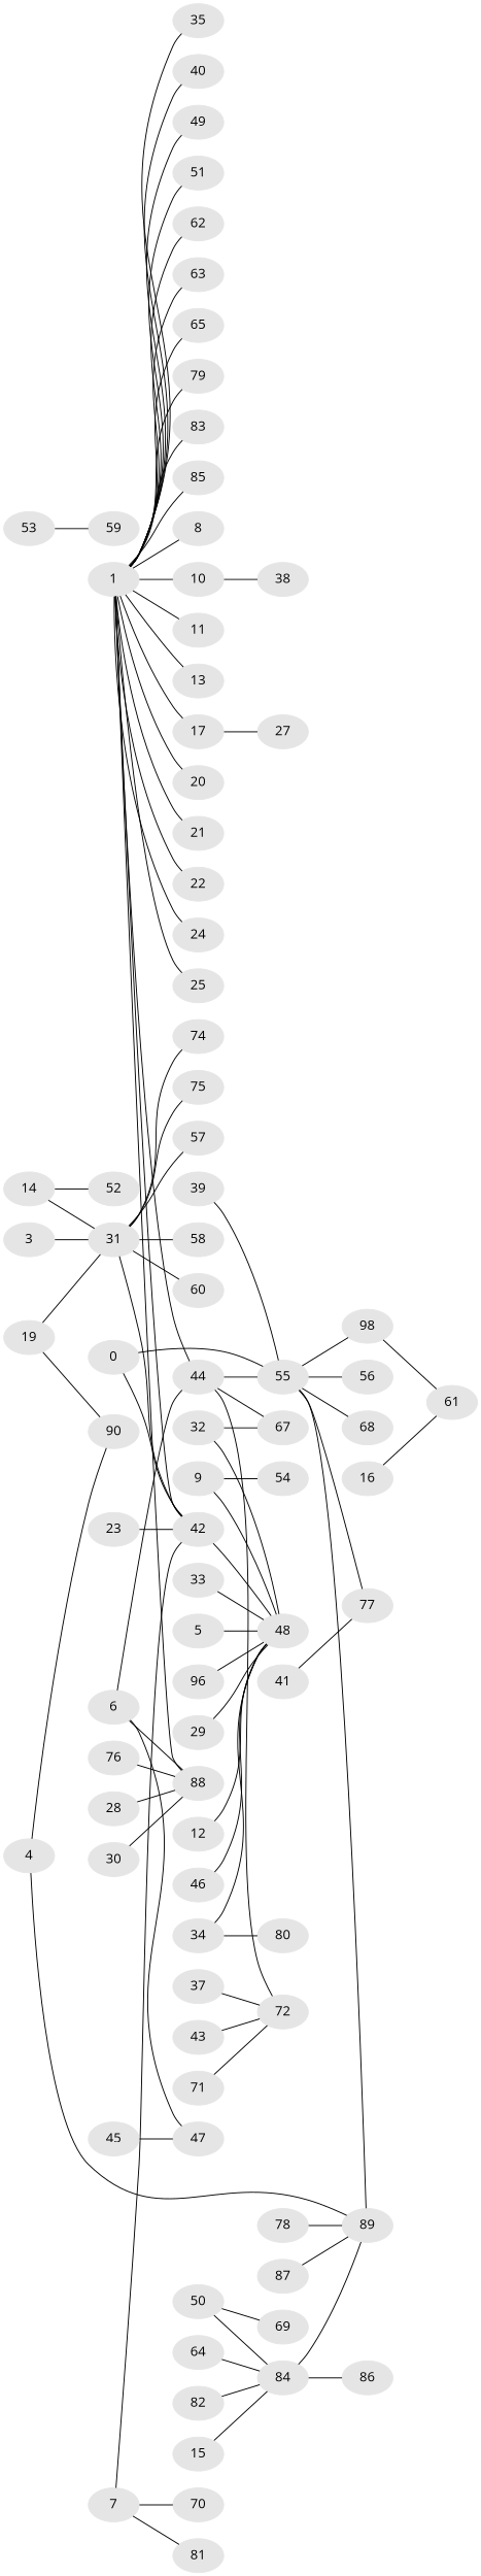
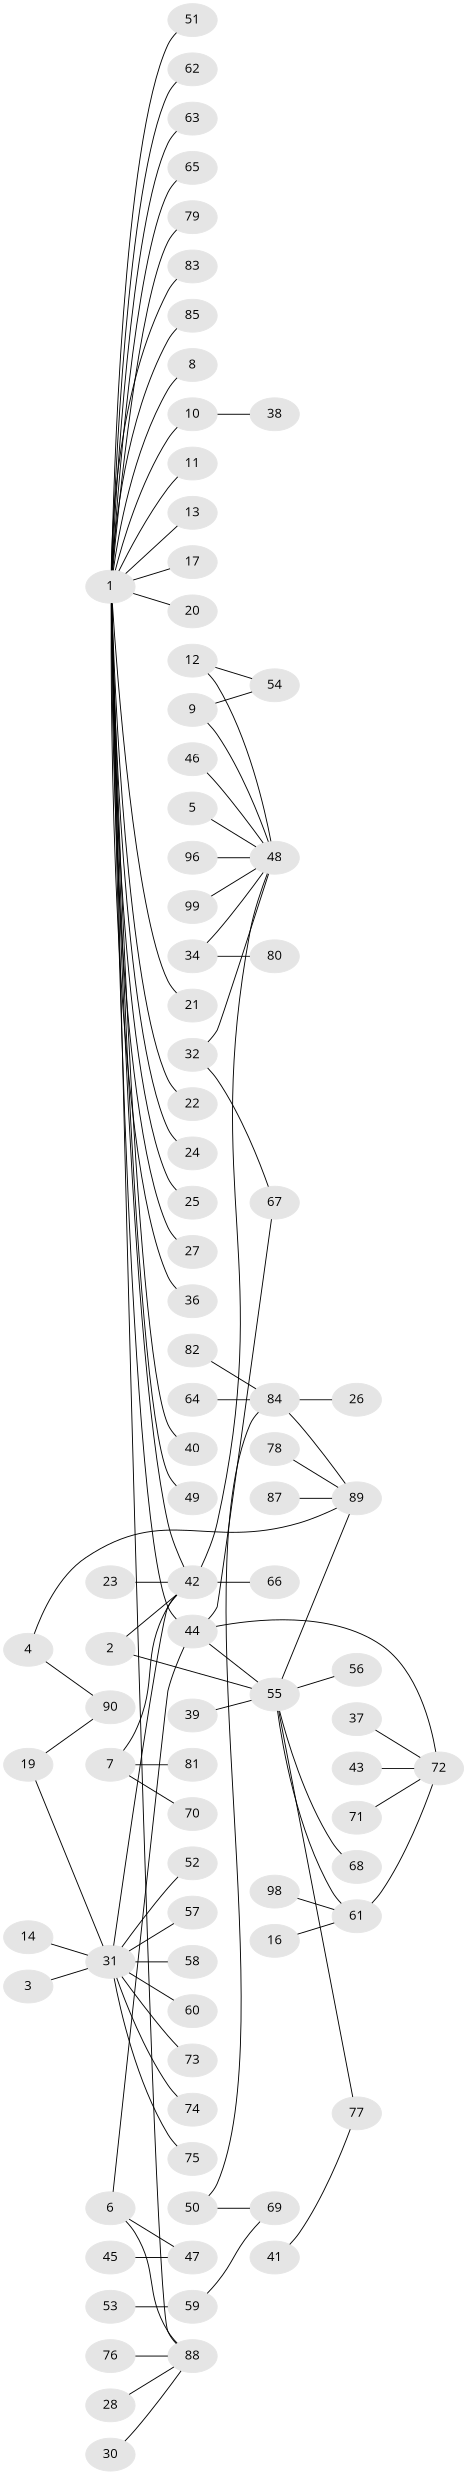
  graph {
    fontname="Open Sans"
    rankdir=LR
    node [color=gray90 fontname="Open Sans" style=filled]
    edge [fontname="Open Sans" weight=1.0]
    1
    8
    10
    11
    13
    17
    20
    21
    22
    24
    25
    27
-   35
+   35 [label=36]
    40
    42
    44
    49
    51
    62
    63
    65
    79
    83
    85
    88
    38
    48
+   66
    55
    67
    72
-   2 [label=0]
+   2
    89
    61
    56
    68
    77
    3
    31
    52
    57
    58
    60
+   73
    74
    75
    4
    90
    5
    6
    47
    7
    70
    81
    9
    54
    12
    14
-   15
    84
-   86
+   86 [label=26]
    16
    n63 [label=98]
    19
    23
    n66 [label=96]
    28
-   29
+   29 [label=99]
    30
    32
-   33
    34
    80
    37
    39
    41
    43
    45
    46
    50
    69
    53
    59
    64
    71
    76
    78
    82
    87
    1 -- 8
    1 -- 10
    1 -- 11
    1 -- 13
    1 -- 17
    1 -- 20
    1 -- 21
    1 -- 22
    1 -- 24
    1 -- 25
-   17 -- 27
+   1 -- 27
    1 -- 35
    1 -- 40
    1 -- 42
    1 -- 44
    1 -- 49
    1 -- 51
    1 -- 62
    1 -- 63
    1 -- 65
    1 -- 79
    1 -- 83
    1 -- 85
    1 -- 88
    10 -- 38
    42 -- 48
+   42 -- 66
    44 -- 55
    44 -- 67
    44 -- 72
    55 -- 89
-   55 -- n63
+   55 -- 61
    55 -- 56
    55 -- 68
    55 -- 77
    2 -- 42
    2 -- 55
+   61 -- 72
    3 -- 31
    31 -- 42
-   14 -- 52
+   31 -- 52
    31 -- 57
    31 -- 58
    31 -- 60
+   31 -- 73
    31 -- 74
    31 -- 75
    4 -- 89
    4 -- 90
    5 -- 48
    6 -- 44
    6 -- 88
    6 -- 47
    7 -- 42
    7 -- 70
    7 -- 81
    9 -- 48
    9 -- 54
    12 -- 48
+   12 -- 54
    14 -- 31
-   15 -- 84
    84 -- 89
    84 -- 86
    16 -- 61
    n63 -- 61
    19 -- 31
    19 -- 90
    23 -- 42
    n66 -- 48
    28 -- 88
    29 -- 48
    30 -- 88
    32 -- 48
    32 -- 67
-   33 -- 48
    34 -- 48
    34 -- 80
    37 -- 72
    39 -- 55
    41 -- 77
    43 -- 72
    45 -- 47
    46 -- 48
    50 -- 84
    50 -- 69
    53 -- 59
+   59 -- 69
    64 -- 84
    71 -- 72
    76 -- 88
    78 -- 89
    82 -- 84
    87 -- 89
  }
